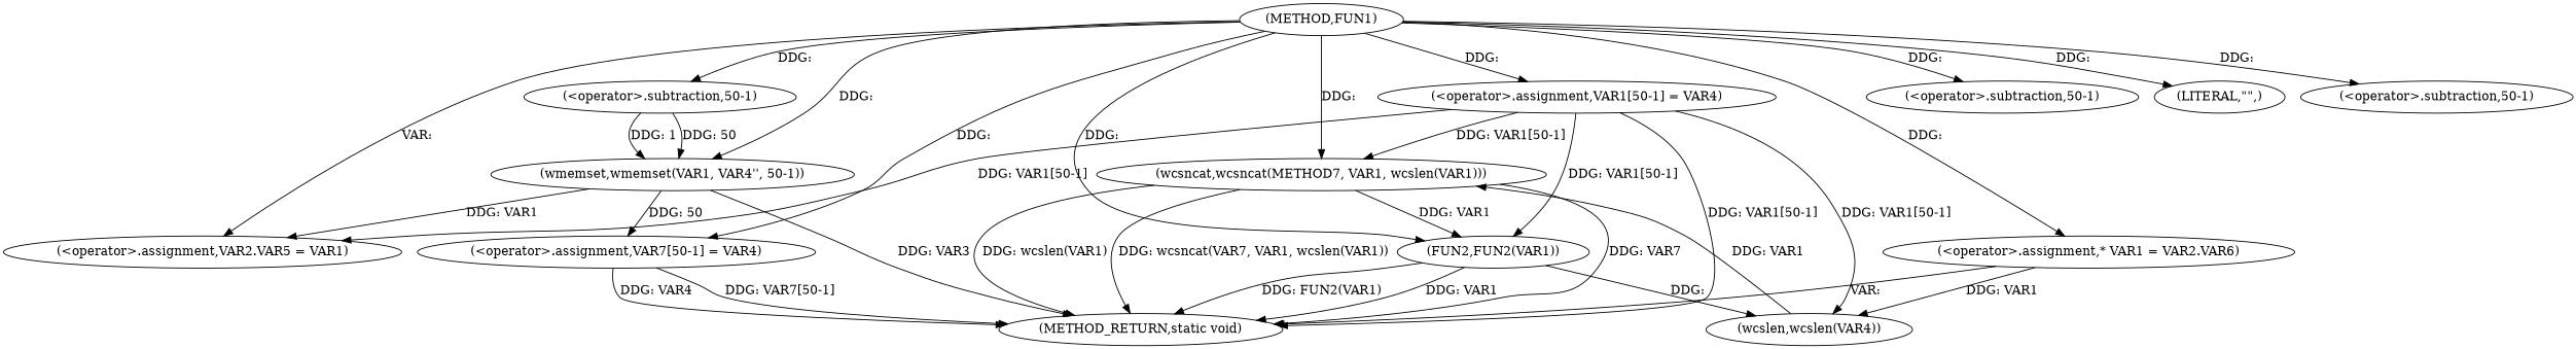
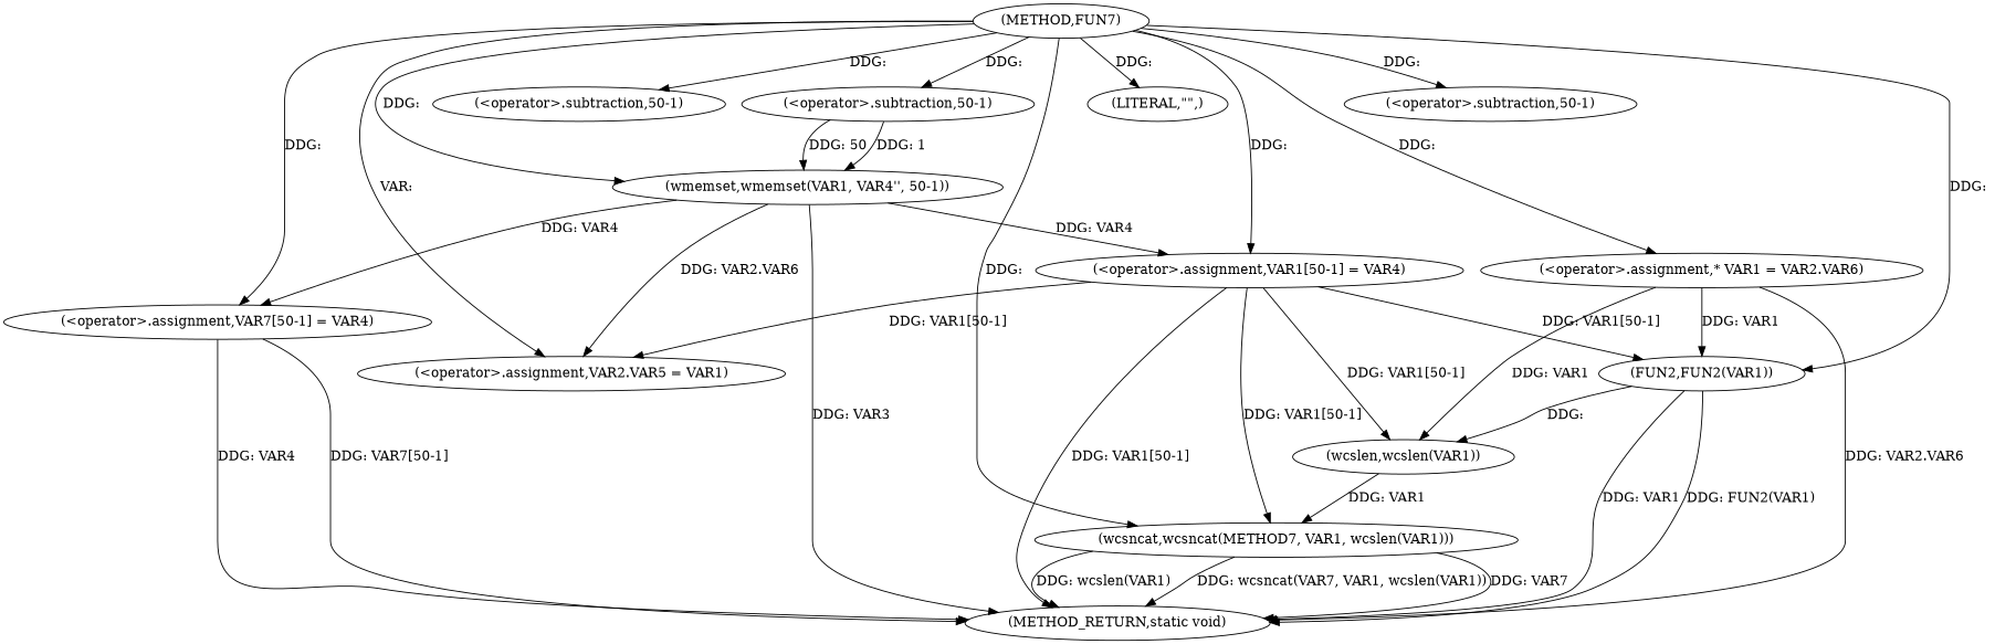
  digraph {
    fontname="DejaVu Serif"
    node [fontname="DejaVu Serif"]
    edge [fontname="DejaVu Serif"]
-   n1 [label="(METHOD,FUN1)"]
+   n1 [label="(METHOD,FUN7)"]
    n2 [label="(wmemset,wmemset(VAR1, VAR4'', 50-1))"]
    n3 [label="(<operator>.subtraction,50-1)"]
    n4 [label="(<operator>.assignment,VAR1[50-1] = VAR4)"]
    n5 [label="(<operator>.subtraction,50-1)"]
    n6 [label="(<operator>.assignment,VAR2.VAR5 = VAR1)"]
    n7 [label="(<operator>.assignment,* VAR1 = VAR2.VAR6)"]
    n8 [label="(LITERAL,\"\",)"]
    n9 [label="(wcsncat,wcsncat(METHOD7, VAR1, wcslen(VAR1)))"]
    n10 [label="(<operator>.assignment,VAR7[50-1] = VAR4)"]
    n11 [label="(<operator>.subtraction,50-1)"]
    n12 [label="(FUN2,FUN2(VAR1))"]
    n13 [label="(METHOD_RETURN,static void)"]
-   n14 [label="(wcslen,wcslen(VAR4))"]
+   n14 [label="(wcslen,wcslen(VAR1))"]
    n1 -> n2 [label="DDG: "]
    n1 -> n3 [label="DDG: "]
    n1 -> n4 [label="DDG: "]
    n1 -> n5 [label="DDG: "]
    n1 -> n6 [label="VAR: "]
    n1 -> n7 [label="DDG: "]
    n1 -> n8 [label="DDG: "]
    n1 -> n9 [label="DDG: "]
    n1 -> n10 [label="DDG: "]
    n1 -> n11 [label="DDG: "]
    n1 -> n12 [label="DDG: "]
-   n2 -> n6 [label="DDG: VAR1"]
-   n2 -> n10 [label="DDG: 50"]
+   n2 -> n4 [label="DDG: VAR4"]
+   n2 -> n6 [label="DDG: VAR2.VAR6"]
+   n2 -> n10 [label="DDG: VAR4"]
    n2 -> n13 [label="DDG: VAR3"]
    n3 -> n2 [label="DDG: 50"]
    n3 -> n2 [label="DDG: 1"]
    n4 -> n6 [label="DDG: VAR1[50-1]"]
    n4 -> n9 [label="DDG: VAR1[50-1]"]
    n4 -> n12 [label="DDG: VAR1[50-1]"]
    n4 -> n13 [label="DDG: VAR1[50-1]"]
    n4 -> n14 [label="DDG: VAR1[50-1]"]
-   n7 -> n13 [label="VAR: "]
+   n7 -> n13 [label="DDG: VAR2.VAR6"]
    n7 -> n14 [label="DDG: VAR1"]
-   n9 -> n12 [label="DDG: VAR1"]
+   n7 -> n12 [label="DDG: VAR1"]
    n9 -> n13 [label="DDG: wcsncat(VAR7, VAR1, wcslen(VAR1))"]
    n9 -> n13 [label="DDG: VAR7"]
    n9 -> n13 [label="DDG: wcslen(VAR1)"]
    n10 -> n13 [label="DDG: VAR7[50-1]"]
    n10 -> n13 [label="DDG: VAR4"]
    n12 -> n13 [label="DDG: VAR1"]
    n12 -> n13 [label="DDG: FUN2(VAR1)"]
    n12 -> n14 [label="DDG: "]
    n14 -> n9 [label="DDG: VAR1"]
  }
